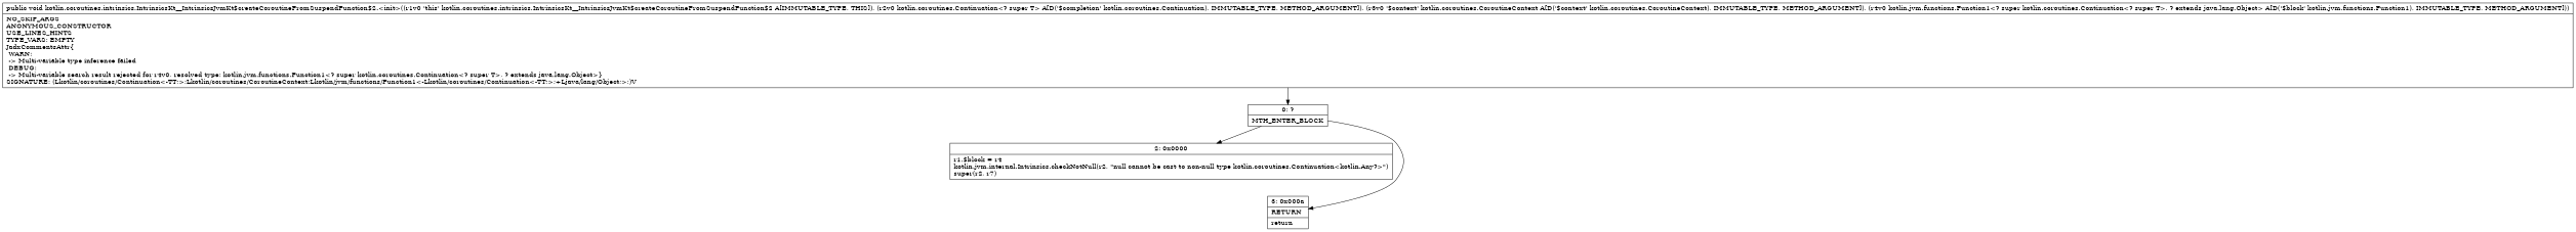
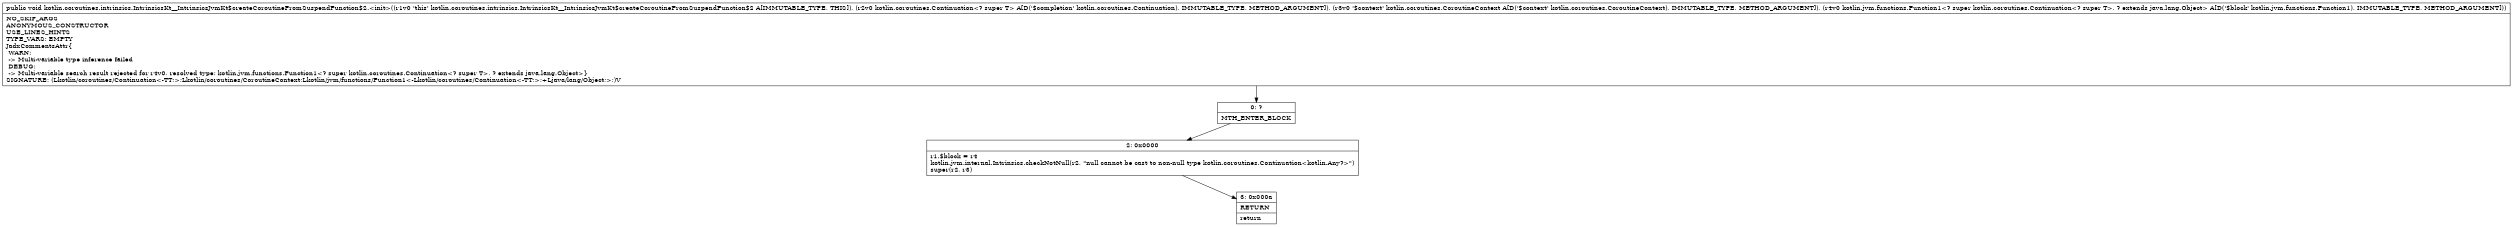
  digraph {
    node [shape=record]
    n1 [label="{0\:\ ?|MTH_ENTER_BLOCK\l}"]
-   n2 [label="{2\:\ 0x0000|r1.$block = r4\lkotlin.jvm.internal.Intrinsics.checkNotNull(r2, \"null cannot be cast to non\-null type kotlin.coroutines.Continuation\<kotlin.Any?\>\")\lsuper(r2, r7)\l}"]
+   n2 [label="{2\:\ 0x0000|r1.$block = r4\lkotlin.jvm.internal.Intrinsics.checkNotNull(r2, \"null cannot be cast to non\-null type kotlin.coroutines.Continuation\<kotlin.Any?\>\")\lsuper(r2, r3)\l}"]
    n3 [label="{3\:\ 0x000a|RETURN\l|return\l}"]
    n4 [label="{public void kotlin.coroutines.intrinsics.IntrinsicsKt__IntrinsicsJvmKt$createCoroutineFromSuspendFunction$2.\<init\>((r1v0 'this' kotlin.coroutines.intrinsics.IntrinsicsKt__IntrinsicsJvmKt$createCoroutineFromSuspendFunction$2 A[IMMUTABLE_TYPE, THIS]), (r2v0 kotlin.coroutines.Continuation\<? super T\> A[D('$completion' kotlin.coroutines.Continuation), IMMUTABLE_TYPE, METHOD_ARGUMENT]), (r3v0 '$context' kotlin.coroutines.CoroutineContext A[D('$context' kotlin.coroutines.CoroutineContext), IMMUTABLE_TYPE, METHOD_ARGUMENT]), (r4v0 kotlin.jvm.functions.Function1\<? super kotlin.coroutines.Continuation\<? super T\>, ? extends java.lang.Object\> A[D('$block' kotlin.jvm.functions.Function1), IMMUTABLE_TYPE, METHOD_ARGUMENT]))  | NO_SKIP_ARGS\lANONYMOUS_CONSTRUCTOR\lUSE_LINES_HINTS\lTYPE_VARS: EMPTY\lJadxCommentsAttr\{\l WARN: \l \-\> Multi\-variable type inference failed\l DEBUG: \l \-\> Multi\-variable search result rejected for r4v0, resolved type: kotlin.jvm.functions.Function1\<? super kotlin.coroutines.Continuation\<? super T\>, ? extends java.lang.Object\>\}\lSIGNATURE: (Lkotlin\/coroutines\/Continuation\<\-TT;\>;Lkotlin\/coroutines\/CoroutineContext;Lkotlin\/jvm\/functions\/Function1\<\-Lkotlin\/coroutines\/Continuation\<\-TT;\>;+Ljava\/lang\/Object;\>;)V\l}"]
    n1 -> n2
-   n1 -> n3
+   n2 -> n3
    n4 -> n1
  }
